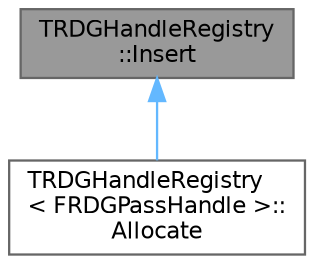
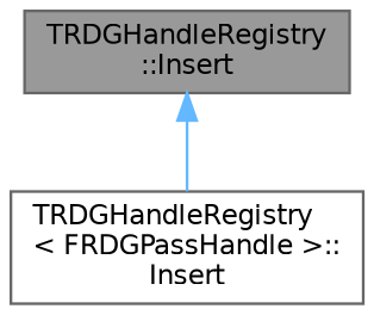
  digraph {
    rankdir=TB
    node [fontname=Helvetica fontsize=10 shape=box style=filled]
    n1 [color=gray40 fillcolor=grey60 fontcolor=black height=0.2 label="TRDGHandleRegistry\l::Insert" width=0.4]
-   n2 [color=grey40 fillcolor=white height=0.2 label="TRDGHandleRegistry\l\< FRDGPassHandle \>::\lAllocate" width=0.4]
+   n2 [color=grey40 fillcolor=white height=0.2 label="TRDGHandleRegistry\l\< FRDGPassHandle \>::\lInsert" width=0.4]
    n1 -> n2 [color=steelblue1 dir=back fontname=Helvetica fontsize=10 labelfontname=Helvetica labelfontsize=10 style=solid]
  }
